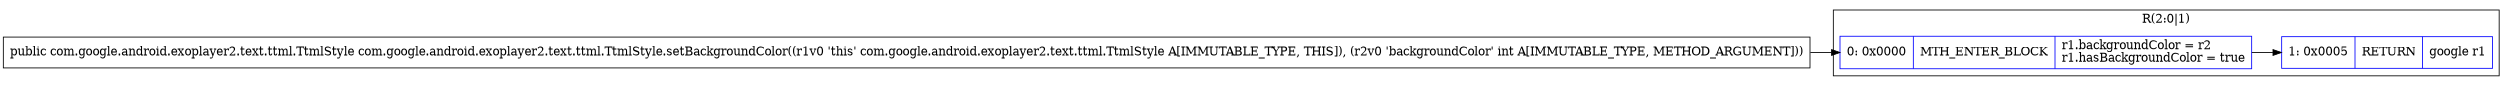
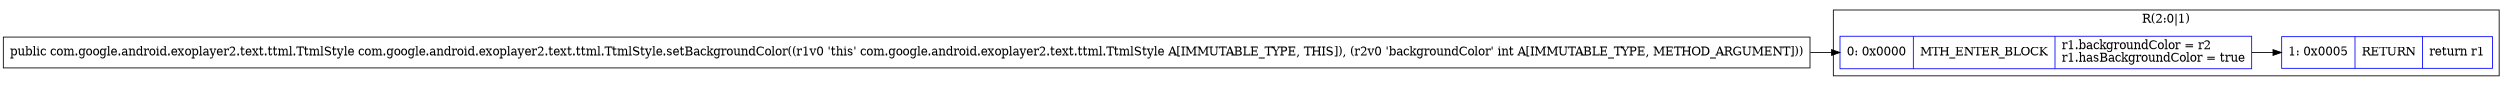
  digraph {
    rankdir=LR
    node [color=blue shape=record]
    n1 [label="{0\:\ 0x0000|MTH_ENTER_BLOCK\l|r1.backgroundColor = r2\lr1.hasBackgroundColor = true\l}"]
-   n2 [label="{1\:\ 0x0005|RETURN\l|google r1\l}"]
+   n2 [label="{1\:\ 0x0005|RETURN\l|return r1\l}"]
    n3 [label="{public com.google.android.exoplayer2.text.ttml.TtmlStyle com.google.android.exoplayer2.text.ttml.TtmlStyle.setBackgroundColor((r1v0 'this' com.google.android.exoplayer2.text.ttml.TtmlStyle A[IMMUTABLE_TYPE, THIS]), (r2v0 'backgroundColor' int A[IMMUTABLE_TYPE, METHOD_ARGUMENT])) }" color=""]
    subgraph cluster_1 {
      label="R(2:0|1)"
      n1
      n2
    }
    n1 -> n2
    n3 -> n1
  }
